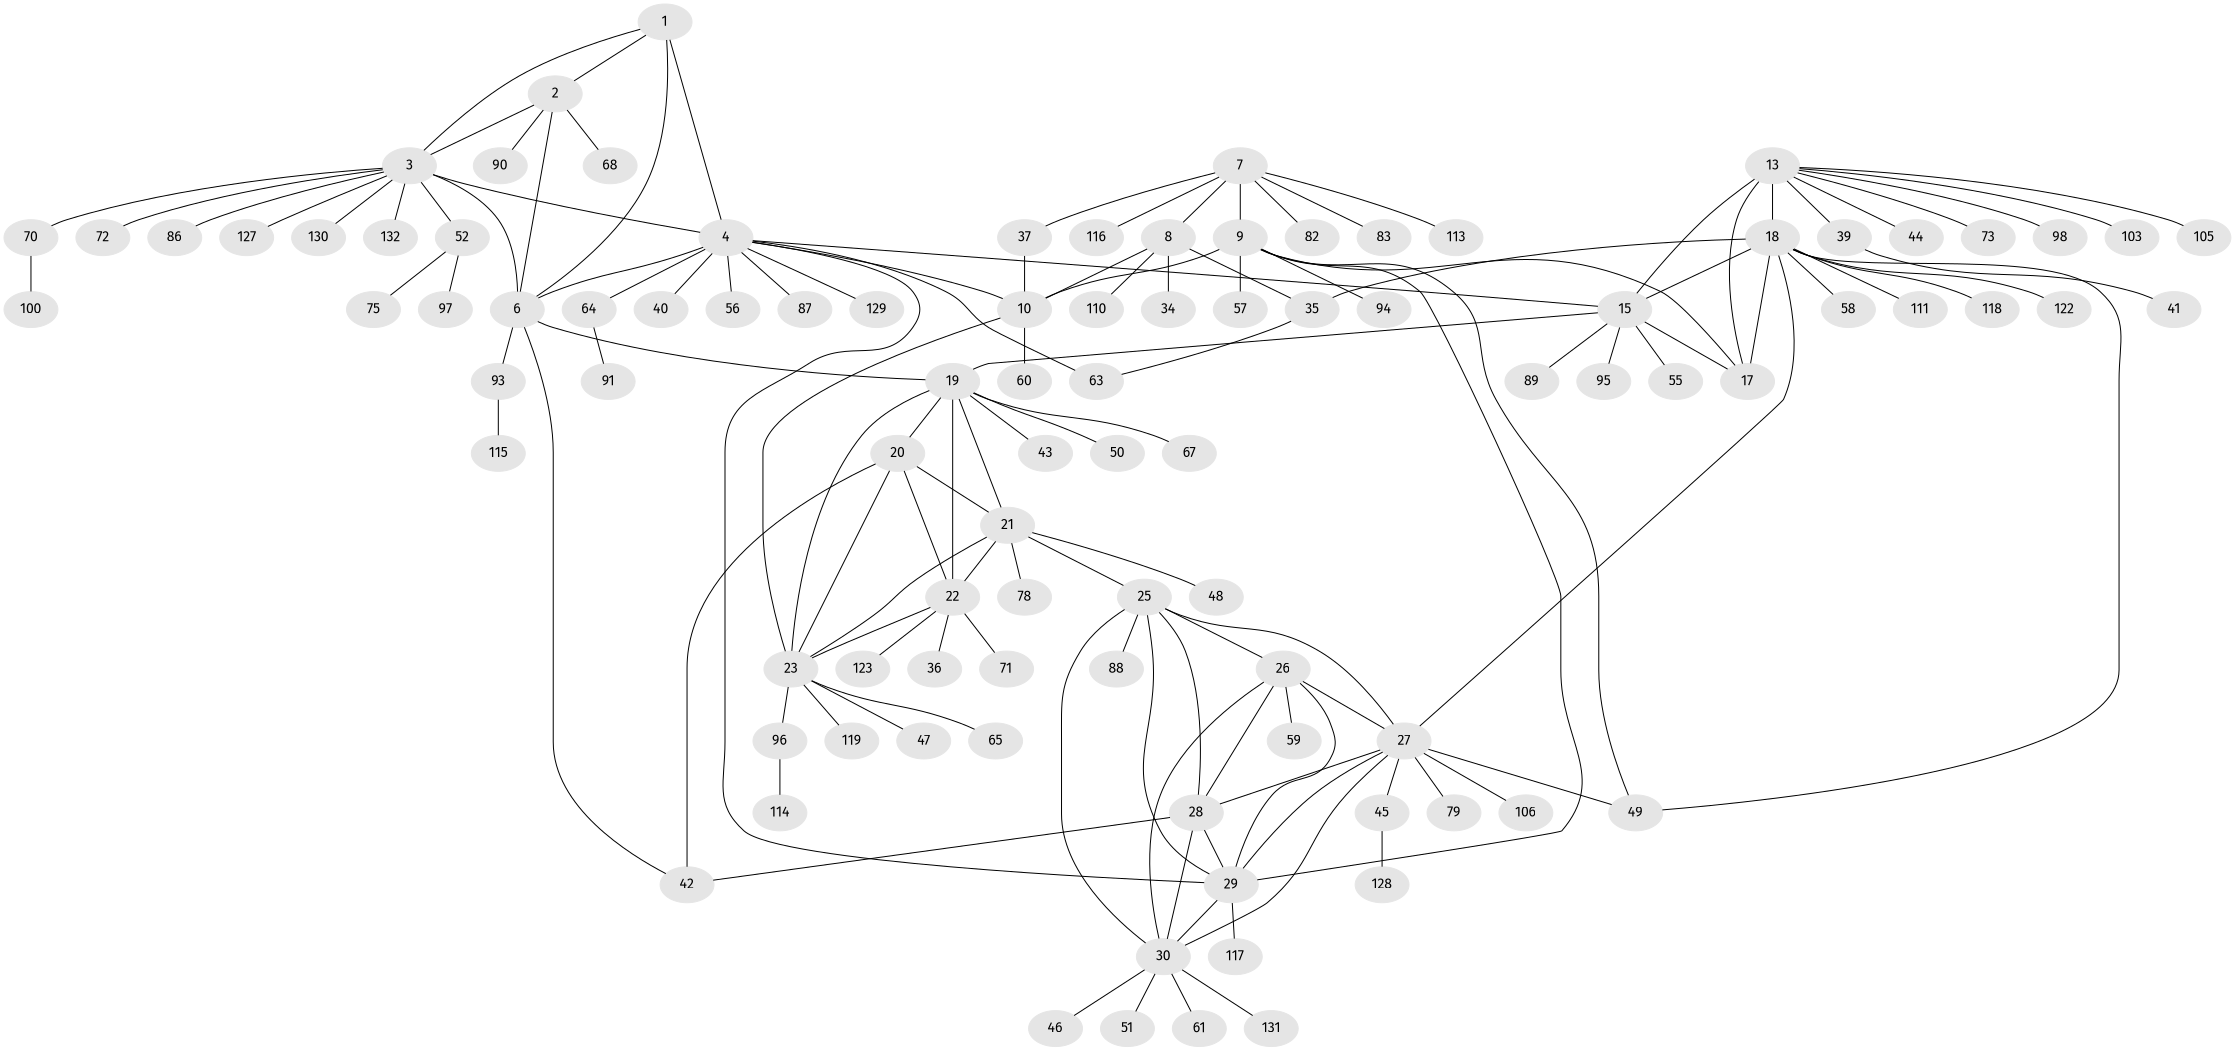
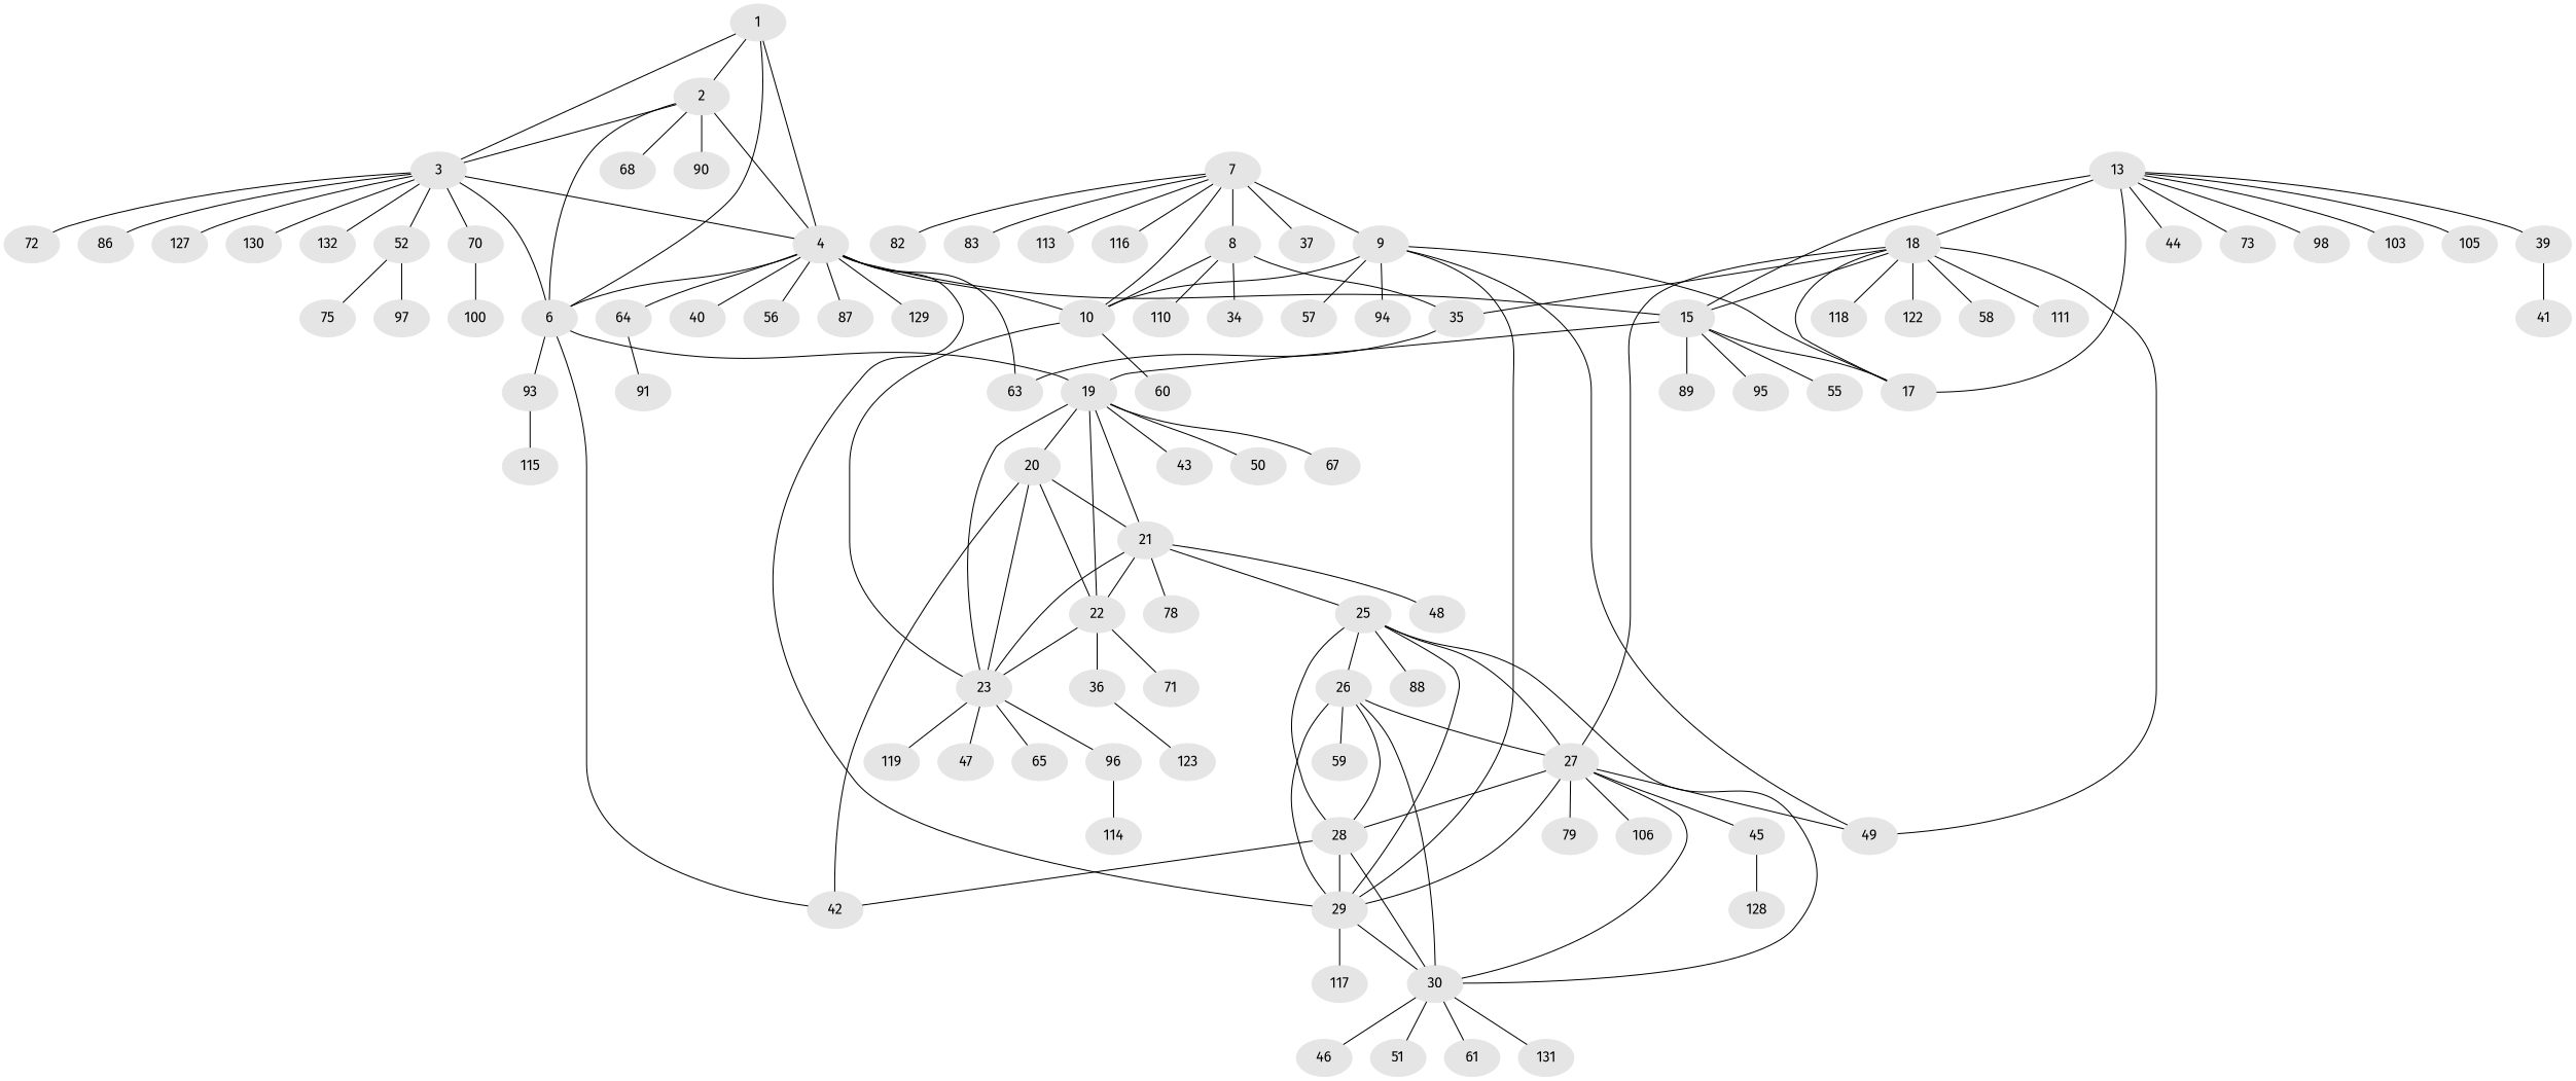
  graph {
    fontname="Fira Sans"
    node [color=gray90 fontname="Fira Sans" style=filled]
    edge [fontname="Fira Sans"]
    1 [super="+107"]
    2 [super="+33"]
    3 [super="+76"]
    4 [super="+5"]
    6 [super="+112"]
    68 [super="+126"]
    90
    52
    70
    72
    86
    127
    130
    132
    10 [super="+32"]
    15
    29
    40
    56
    63 [super="+69"]
    64
    87
    129
    19 [super="+24"]
    42 [super="+53"]
    93
    75
    97
    100
    23 [super="+31"]
    60
    17 [super="+62"]
    55
    89
    95 [super="+108"]
    30 [super="+92"]
    117
    91
    20 [super="+54"]
    21 [super="+85"]
    22 [super="+66"]
    43 [super="+125"]
    50
    67
    115 [super="+124"]
    7 [super="+12"]
    8 [super="+80"]
    9 [super="+11"]
    37
    82
    83
    113
    116 [super="+121"]
    34
    110
    35
    49 [super="+120"]
    57
    94
    47
    65
    96 [super="+104"]
    119
    13 [super="+16"]
    n65 [label=18 super="+18"]
    39
    44
    73
    98
    103
    105
    27 [super="+74"]
    58
    111
    118
    122
    41
    28 [super="+102"]
    45
    79
    106
    25 [super="+38"]
    48
    78
    36
    71
    123
    26 [super="+109"]
    88
    114
    59
    46
    51
    61 [super="+84"]
    131
    128
    1 -- 2
    1 -- 3
    1 -- 4 [weight=2]
    1 -- 6
    2 -- 3
+   2 -- 4 [weight=2]
    2 -- 6
    2 -- 68
    2 -- 90
    3 -- 4 [weight=2]
    3 -- 6
    3 -- 52
    3 -- 70
    3 -- 72
    3 -- 86
    3 -- 127
    3 -- 130
    3 -- 132
    4 -- 6 [weight=2]
    4 -- 10
    4 -- 15
    4 -- 29
    4 -- 40
    4 -- 56
    4 -- 63 [weight=2]
    4 -- 64
    4 -- 87
    4 -- 129
    6 -- 19
    6 -- 42
    6 -- 93
    52 -- 75
    52 -- 97
    70 -- 100
    10 -- 23
    10 -- 60
    15 -- 19
    15 -- 17
    15 -- 55
    15 -- 89
    15 -- 95
    29 -- 30
    29 -- 117
    64 -- 91
    19 -- 23 [weight=2]
    19 -- 20 [weight=2]
    19 -- 21 [weight=2]
    19 -- 22 [weight=2]
    19 -- 43
    19 -- 50
    19 -- 67
    93 -- 115
    23 -- 47
    23 -- 65
    23 -- 96
    23 -- 119
    30 -- 46
    30 -- 51
    30 -- 61
    30 -- 131
    20 -- 42
    20 -- 23
    20 -- 21
    20 -- 22
    21 -- 23
    21 -- 22
    21 -- 25
    21 -- 48
    21 -- 78
    22 -- 23
    22 -- 36
    22 -- 71
-   22 -- 123
-   37 -- 10 [weight=2]
+   36 -- 123
+   7 -- 10 [weight=2]
    7 -- 8 [weight=2]
    7 -- 9 [weight=4]
    7 -- 37
    7 -- 82
    7 -- 83
    7 -- 113
    7 -- 116
    8 -- 10
    8 -- 34
    8 -- 110
    8 -- 35 [weight=2]
    9 -- 10 [weight=2]
    9 -- 29
    9 -- 17
    9 -- 49
    9 -- 57
    9 -- 94
    35 -- 63
    96 -- 114
    13 -- 15 [weight=2]
    13 -- 17 [weight=2]
    13 -- n65 [weight=4]
    13 -- 39
    13 -- 44
    13 -- 73
    13 -- 98
    13 -- 103
    13 -- 105
    n65 -- 15 [weight=2]
    n65 -- 17 [weight=2]
    n65 -- 35
    n65 -- 49
    n65 -- 27
    n65 -- 58
    n65 -- 111
    n65 -- 118
    n65 -- 122
    39 -- 41
    27 -- 29
    27 -- 30
    27 -- 49
    27 -- 28
    27 -- 45
    27 -- 79
    27 -- 106
    28 -- 29
    28 -- 42
    28 -- 30
    45 -- 128
    25 -- 29
    25 -- 30
    25 -- 27
    25 -- 28
    25 -- 26
    25 -- 88
    26 -- 29
    26 -- 30
    26 -- 27
    26 -- 28
    26 -- 59
  }
